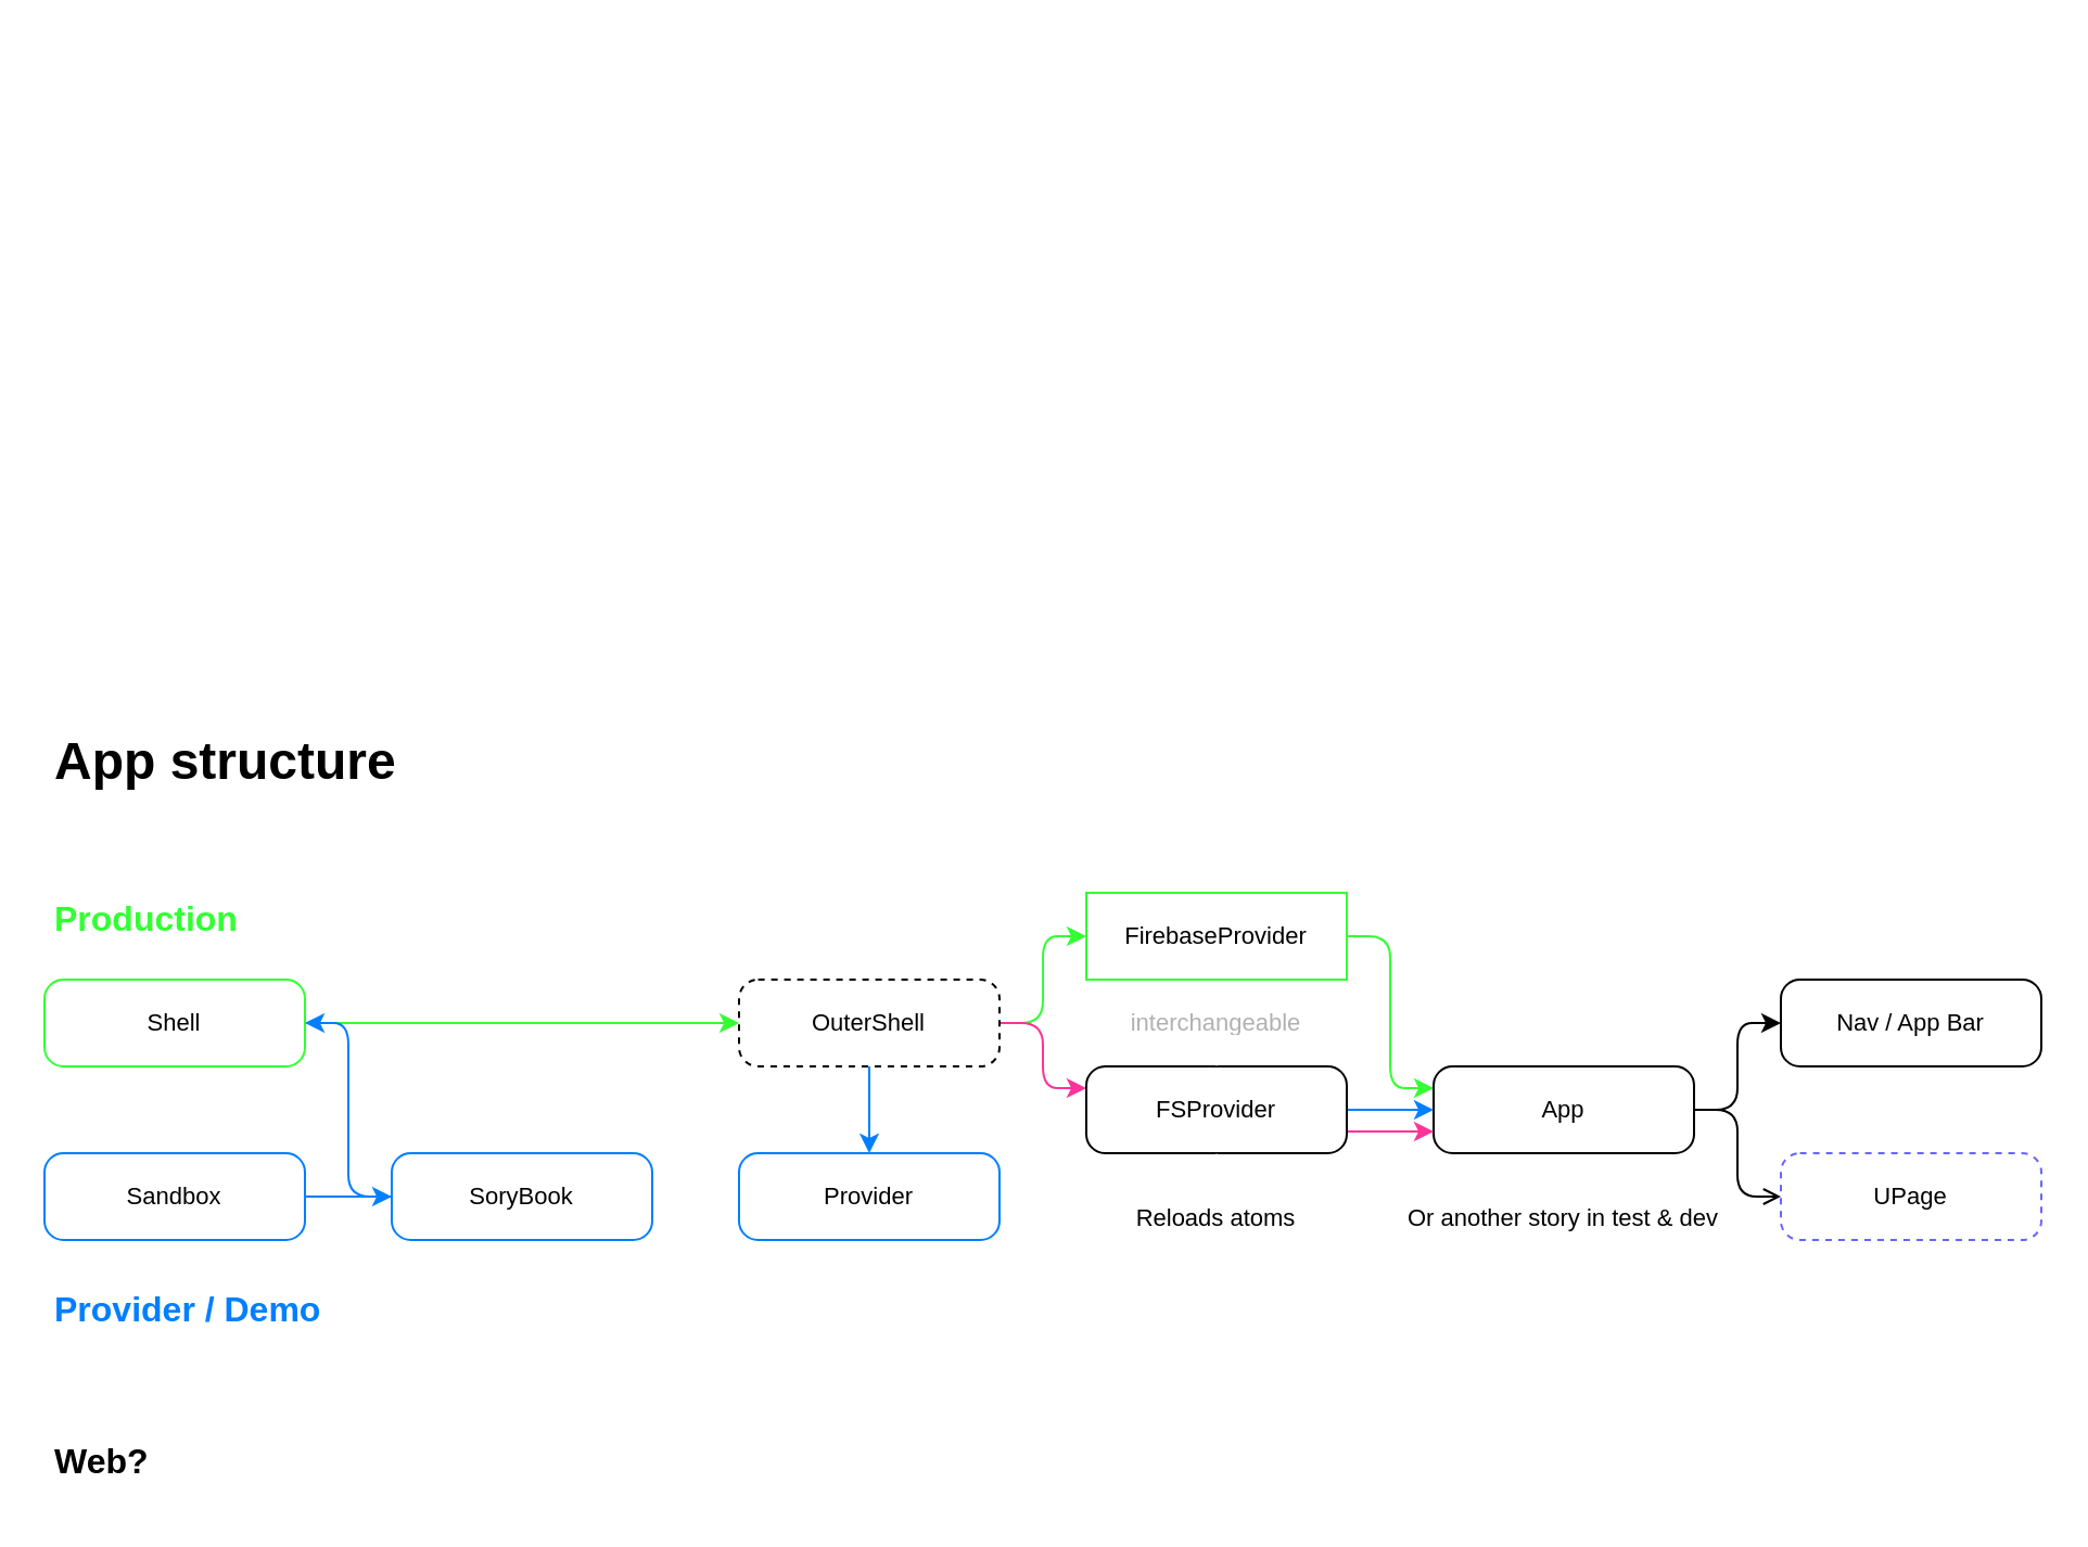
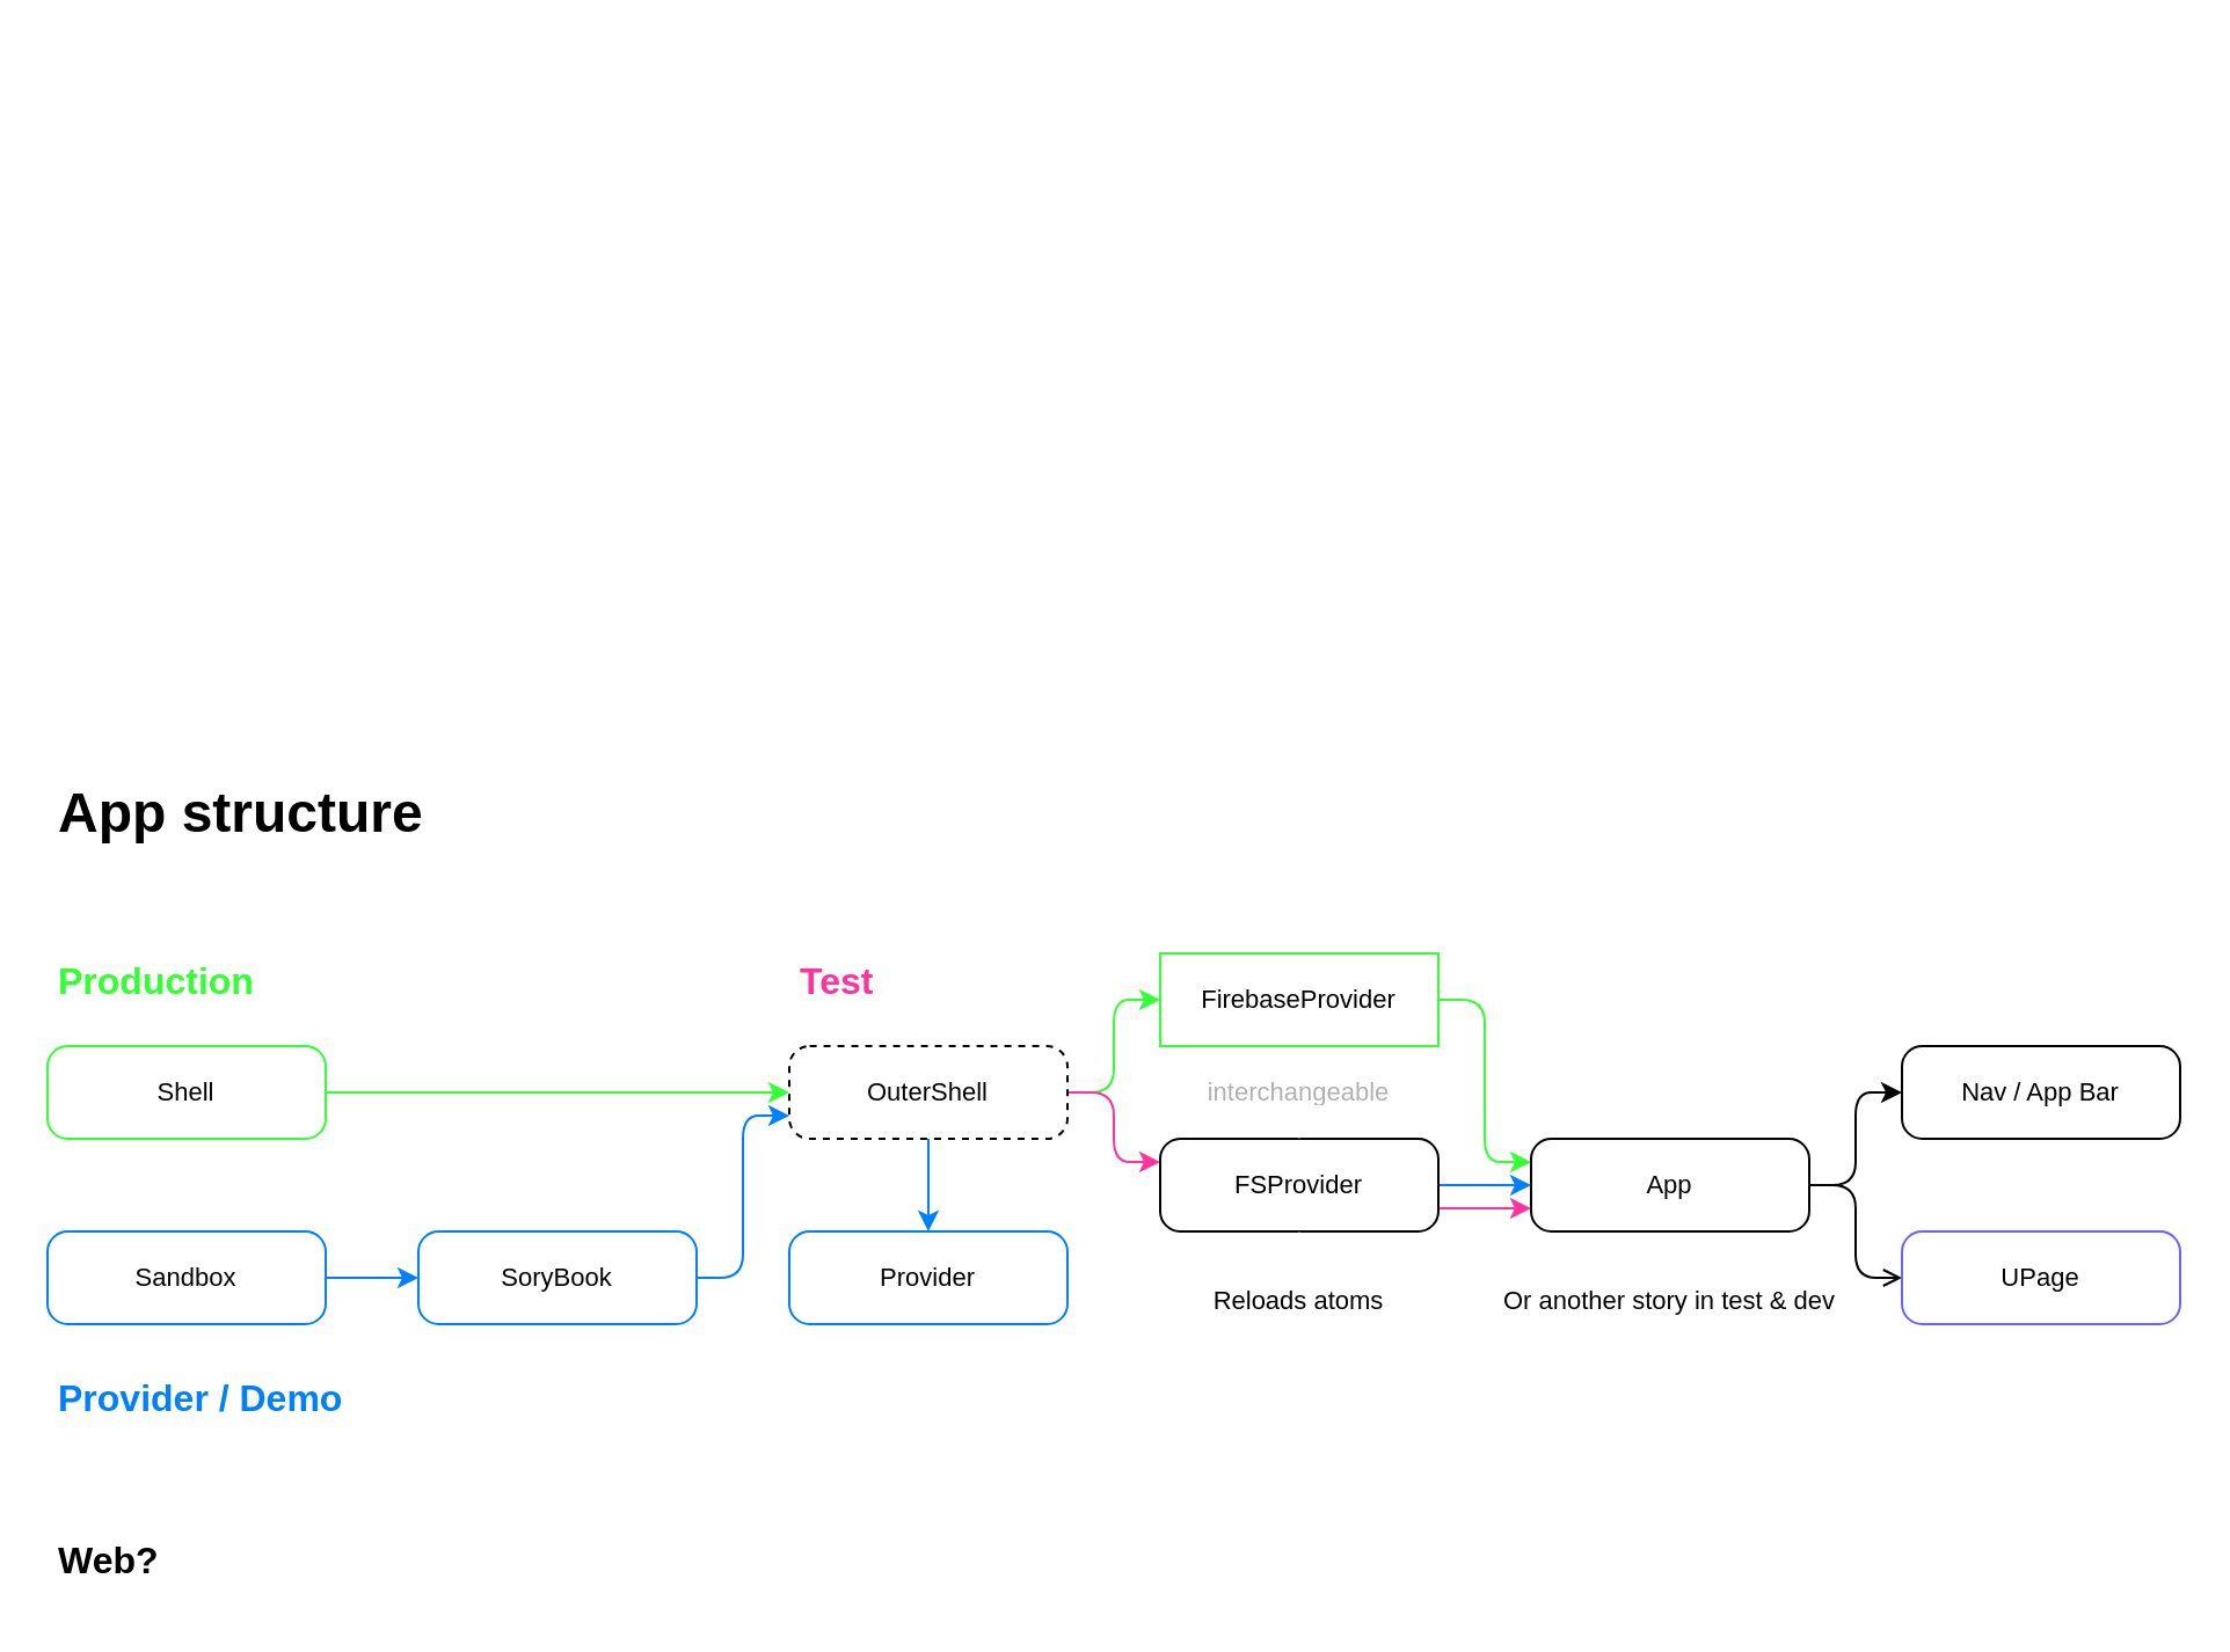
  <mxCell id="0" />
  <mxCell id="1" parent="0" />
  <mxCell id="2" value="&lt;h1&gt;App structure&lt;/h1&gt;" style="text;html=1;strokeColor=none;fillColor=none;spacing=5;spacingTop=-20;whiteSpace=wrap;overflow=hidden;rounded=0;" parent="1" vertex="1"><mxGeometry x="20" y="331" width="200" height="40" as="geometry" /></mxCell>
  <mxCell id="3" style="edgeStyle=elbowEdgeStyle;html=1;entryX=0;entryY=0.1;entryDx=0;entryDy=0;" parent="1" edge="1"><mxGeometry relative="1" as="geometry"><mxPoint x="170" y="20" as="sourcePoint" /></mxGeometry></mxCell>
  <mxCell id="4" value="&lt;h1&gt;&lt;font style=&quot;font-size: 16px&quot;&gt;Production&lt;/font&gt;&lt;/h1&gt;" style="text;html=1;strokeColor=none;fillColor=none;spacing=5;spacingTop=-20;whiteSpace=wrap;overflow=hidden;rounded=0;fontColor=#33FF33;" parent="1" vertex="1"><mxGeometry x="20" y="401" width="120" height="40" as="geometry" /></mxCell>
  <mxCell id="5" value="&lt;h1&gt;&lt;font style=&quot;font-size: 16px&quot;&gt;Provider / Demo&lt;/font&gt;&lt;/h1&gt;" style="text;html=1;strokeColor=none;fillColor=none;spacing=5;spacingTop=-20;whiteSpace=wrap;overflow=hidden;rounded=0;fontColor=#007FFF;" parent="1" vertex="1"><mxGeometry x="20" y="581" width="200" height="40" as="geometry" /></mxCell>
+ <mxCell id="6" value="&lt;h1&gt;&lt;font style=&quot;font-size: 16px&quot;&gt;Test&lt;/font&gt;&lt;/h1&gt;" style="text;html=1;strokeColor=none;fillColor=none;spacing=5;spacingTop=-20;whiteSpace=wrap;overflow=hidden;rounded=0;fontColor=#FF3399;" parent="1" vertex="1"><mxGeometry x="340" y="401" width="50" height="40" as="geometry" /></mxCell>
  <mxCell id="7" style="edgeStyle=orthogonalEdgeStyle;html=1;entryX=0;entryY=0.1;entryDx=0;entryDy=0;" parent="1" edge="1"><mxGeometry relative="1" as="geometry"><mxPoint x="520" y="20" as="sourcePoint" /></mxGeometry></mxCell>
  <mxCell id="8" style="edgeStyle=orthogonalEdgeStyle;html=1;entryX=0;entryY=0.1;entryDx=0;entryDy=0;" parent="1" edge="1"><mxGeometry relative="1" as="geometry"><mxPoint x="350" y="20" as="sourcePoint" /></mxGeometry></mxCell>
  <mxCell id="9" style="edgeStyle=elbowEdgeStyle;rounded=1;orthogonalLoop=1;jettySize=auto;html=1;entryX=0;entryY=0.5;entryDx=0;entryDy=0;endArrow=classic;endFill=1;strokeColor=#33FF33;" parent="1" source="10" target="14" edge="1"><mxGeometry relative="1" as="geometry" /></mxCell>
  <mxCell id="10" value="Shell" style="rounded=1;whiteSpace=wrap;arcSize=22;fontFamily=Helvetica;fontSize=11;fontColor=default;strokeColor=#33FF33;fillColor=none;startSize=26;" parent="1" vertex="1"><mxGeometry x="20" y="451" width="120" height="40" as="geometry" /></mxCell>
  <mxCell id="11" style="edgeStyle=elbowEdgeStyle;rounded=1;orthogonalLoop=1;jettySize=auto;html=1;entryX=0;entryY=0.5;entryDx=0;entryDy=0;endArrow=classic;endFill=1;strokeColor=#33FF33;exitX=1;exitY=0.5;exitDx=0;exitDy=0;" parent="1" source="14" target="21" edge="1"><mxGeometry relative="1" as="geometry" /></mxCell>
  <mxCell id="12" style="edgeStyle=elbowEdgeStyle;rounded=1;orthogonalLoop=1;jettySize=auto;html=1;entryX=0.5;entryY=0;entryDx=0;entryDy=0;endArrow=classic;endFill=1;strokeColor=#007FFF;" parent="1" source="14" target="19" edge="1"><mxGeometry relative="1" as="geometry" /></mxCell>
  <mxCell id="13" style="edgeStyle=elbowEdgeStyle;rounded=1;orthogonalLoop=1;jettySize=auto;html=1;entryX=0;entryY=0.25;entryDx=0;entryDy=0;fontColor=#33FF33;endArrow=classic;endFill=1;strokeColor=#FF3399;" parent="1" source="14" target="29" edge="1"><mxGeometry relative="1" as="geometry" /></mxCell>
  <mxCell id="14" value="OuterShell" style="rounded=1;whiteSpace=wrap;arcSize=22;fontFamily=Helvetica;fontSize=11;fontColor=default;strokeColor=default;fillColor=none;startSize=26;dashed=1;" parent="1" vertex="1"><mxGeometry x="340" y="451" width="120" height="40" as="geometry" /></mxCell>
  <mxCell id="15" style="edgeStyle=elbowEdgeStyle;rounded=1;orthogonalLoop=1;jettySize=auto;html=1;endArrow=classic;endFill=1;strokeColor=#007FFF;" parent="1" source="16" target="18" edge="1"><mxGeometry relative="1" as="geometry" /></mxCell>
  <mxCell id="16" value="Sandbox" style="rounded=1;whiteSpace=wrap;arcSize=22;fontFamily=Helvetica;fontSize=11;fontColor=default;strokeColor=#007FFF;fillColor=none;startSize=26;" parent="1" vertex="1"><mxGeometry x="20" y="531" width="120" height="40" as="geometry" /></mxCell>
- <mxCell id="17" style="edgeStyle=elbowEdgeStyle;rounded=1;orthogonalLoop=1;jettySize=auto;html=1;endArrow=classic;endFill=1;strokeColor=#007FFF;" parent="1" source="18" target="10" edge="1"><mxGeometry relative="1" as="geometry" /></mxCell>
+ <mxCell id="17" style="edgeStyle=elbowEdgeStyle;rounded=1;orthogonalLoop=1;jettySize=auto;html=1;entryX=0;entryY=0.75;entryDx=0;entryDy=0;endArrow=classic;endFill=1;strokeColor=#007FFF;" parent="1" source="18" target="14" edge="1"><mxGeometry relative="1" as="geometry" /></mxCell>
  <mxCell id="18" value="SoryBook" style="rounded=1;whiteSpace=wrap;arcSize=22;fontFamily=Helvetica;fontSize=11;fontColor=default;strokeColor=#007FFF;fillColor=none;startSize=26;" parent="1" vertex="1"><mxGeometry x="180" y="531" width="120" height="40" as="geometry" /></mxCell>
  <mxCell id="19" value="Provider" style="rounded=1;whiteSpace=wrap;arcSize=22;fontFamily=Helvetica;fontSize=11;fontColor=default;strokeColor=#007FFF;fillColor=none;startSize=26;" parent="1" vertex="1"><mxGeometry x="340" y="531" width="120" height="40" as="geometry" /></mxCell>
  <mxCell id="20" style="edgeStyle=elbowEdgeStyle;rounded=1;orthogonalLoop=1;jettySize=auto;html=1;entryX=0;entryY=0.25;entryDx=0;entryDy=0;endArrow=classic;endFill=1;strokeColor=#33FF33;" parent="1" source="21" target="24" edge="1"><mxGeometry relative="1" as="geometry" /></mxCell>
  <mxCell id="21" value="FirebaseProvider" style="whiteSpace=wrap;arcSize=22;fontFamily=Helvetica;fontSize=11;fontColor=default;strokeColor=#33FF33;fillColor=none;startSize=26;rounded=0;" parent="1" vertex="1"><mxGeometry x="500" y="411" width="120" height="40" as="geometry" /></mxCell>
  <mxCell id="22" style="edgeStyle=elbowEdgeStyle;rounded=1;orthogonalLoop=1;jettySize=auto;html=1;entryX=0;entryY=0.5;entryDx=0;entryDy=0;endArrow=classic;endFill=1;" parent="1" source="24" target="25" edge="1"><mxGeometry relative="1" as="geometry" /></mxCell>
  <mxCell id="23" style="edgeStyle=elbowEdgeStyle;rounded=1;orthogonalLoop=1;jettySize=auto;html=1;entryX=0;entryY=0.5;entryDx=0;entryDy=0;endArrow=open;endFill=1;" parent="1" source="24" target="26" edge="1"><mxGeometry relative="1" as="geometry" /></mxCell>
  <mxCell id="24" value="App" style="rounded=1;whiteSpace=wrap;arcSize=22;fontFamily=Helvetica;fontSize=11;fontColor=default;strokeColor=default;fillColor=none;startSize=26;" parent="1" vertex="1"><mxGeometry x="660" y="491" width="120" height="40" as="geometry" /></mxCell>
  <mxCell id="25" value="Nav / App Bar" style="rounded=1;whiteSpace=wrap;arcSize=22;fontFamily=Helvetica;fontSize=11;fontColor=default;strokeColor=default;fillColor=none;startSize=26;" parent="1" vertex="1"><mxGeometry y="451" width="120" height="40" as="geometry" x="820" /></mxCell>
- <mxCell id="26" value="UPage" style="rounded=1;whiteSpace=wrap;arcSize=22;fontFamily=Helvetica;fontSize=11;fontColor=default;strokeColor=#6666FF;fillColor=none;startSize=26;dashed=1;" parent="1" vertex="1"><mxGeometry y="531" width="120" height="40" as="geometry" x="820" /></mxCell>
+ <mxCell id="26" value="UPage" style="rounded=1;whiteSpace=wrap;arcSize=22;fontFamily=Helvetica;fontSize=11;fontColor=default;strokeColor=#6666FF;fillColor=none;startSize=26;" parent="1" vertex="1"><mxGeometry y="531" width="120" height="40" as="geometry" x="820" /></mxCell>
  <mxCell id="27" style="edgeStyle=elbowEdgeStyle;rounded=1;orthogonalLoop=1;jettySize=auto;html=1;entryX=0;entryY=0.5;entryDx=0;entryDy=0;endArrow=classic;endFill=1;strokeColor=#007FFF;" parent="1" source="29" target="24" edge="1"><mxGeometry relative="1" as="geometry" /></mxCell>
  <mxCell id="28" style="edgeStyle=elbowEdgeStyle;rounded=1;orthogonalLoop=1;jettySize=auto;html=1;entryX=0;entryY=0.75;entryDx=0;entryDy=0;fontColor=#33FF33;endArrow=classic;endFill=1;strokeColor=#FF3399;exitX=1;exitY=0.75;exitDx=0;exitDy=0;" parent="1" source="29" target="24" edge="1"><mxGeometry relative="1" as="geometry" /></mxCell>
  <mxCell id="29" value="FSProvider" style="rounded=1;whiteSpace=wrap;arcSize=22;fontFamily=Helvetica;fontSize=11;fontColor=default;strokeColor=default;fillColor=none;startSize=26;" parent="1" vertex="1"><mxGeometry x="500" y="491" width="120" height="40" as="geometry" /></mxCell>
  <mxCell id="30" value="&lt;h1&gt;&lt;font style=&quot;font-size: 16px&quot;&gt;Web?&lt;/font&gt;&lt;/h1&gt;" style="text;html=1;strokeColor=none;fillColor=none;spacing=5;spacingTop=-20;whiteSpace=wrap;overflow=hidden;rounded=0;" parent="1" vertex="1"><mxGeometry x="20" y="651" width="200" height="40" as="geometry" /></mxCell>
  <mxCell id="31" style="rounded=1;orthogonalLoop=1;jettySize=auto;html=1;fontColor=#FF3399;endArrow=none;endFill=0;strokeColor=#FFFFFF;opacity=30;dashed=1;entryX=0.5;entryY=1;entryDx=0;entryDy=0;" parent="1" source="32" target="29" edge="1"><mxGeometry relative="1" as="geometry"><mxPoint x="730" y="561" as="targetPoint" /></mxGeometry></mxCell>
  <mxCell id="32" value="Reloads atoms" style="rounded=1;whiteSpace=wrap;arcSize=22;fontFamily=Helvetica;fontSize=11;fontColor=default;strokeColor=none;fillColor=none;startSize=26;" parent="1" vertex="1"><mxGeometry x="520" y="551" width="80" height="20" as="geometry" /></mxCell>
  <mxCell id="33" value="Or another story in test &amp; dev" style="rounded=1;whiteSpace=wrap;arcSize=22;fontFamily=Helvetica;fontSize=11;fontColor=default;strokeColor=none;fillColor=none;startSize=26;" parent="1" vertex="1"><mxGeometry x="640" y="551" width="160" height="20" as="geometry" /></mxCell>
  <mxCell id="34" style="rounded=1;orthogonalLoop=1;jettySize=auto;html=1;fontColor=#FF3399;endArrow=none;endFill=0;strokeColor=#FFFFFF;opacity=30;dashed=1;entryX=0.5;entryY=1;entryDx=0;entryDy=0;" parent="1" source="35" target="21" edge="1"><mxGeometry relative="1" as="geometry"><mxPoint x="580" y="401" as="targetPoint" /></mxGeometry></mxCell>
  <mxCell id="35" value="interchangeable" style="rounded=1;whiteSpace=wrap;arcSize=22;fontFamily=Helvetica;fontSize=11;fontColor=default;strokeColor=none;fillColor=none;startSize=26;textOpacity=30;" parent="1" vertex="1"><mxGeometry x="520" y="461" width="80" height="20" as="geometry" /></mxCell>
  <mxCell id="36" style="rounded=1;orthogonalLoop=1;jettySize=auto;html=1;fontColor=#FF3399;endArrow=none;endFill=0;strokeColor=#FFFFFF;opacity=30;dashed=1;entryX=0.5;entryY=1;entryDx=0;entryDy=0;exitX=0.5;exitY=0;exitDx=0;exitDy=0;" parent="1" source="29" target="35" edge="1"><mxGeometry relative="1" as="geometry"><mxPoint x="570" y="461" as="targetPoint" /><mxPoint x="570" y="471" as="sourcePoint" /></mxGeometry></mxCell>
